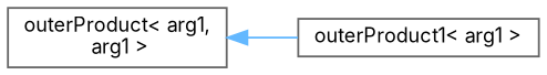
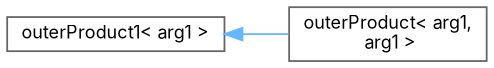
  digraph {
    rankdir=LR
    fontname=Inter
    node [color=grey40 fillcolor=white fontname=Inter fontsize=10 shape=box style=filled]
    n1 [height=0.2 label="outerProduct\< arg1,\l arg1 \>" width=0.4]
    n2 [height=0.2 label="outerProduct1\< arg1 \>" width=0.4]
-   n1 -> n2 [color=steelblue1 dir=back fontname=Inter fontsize=10 labelfontname=Helvetica labelfontsize=10 style=solid]
+   n2 -> n1 [color=steelblue1 dir=back fontname=Inter fontsize=10 labelfontname=Helvetica labelfontsize=10 style=solid]
  }
